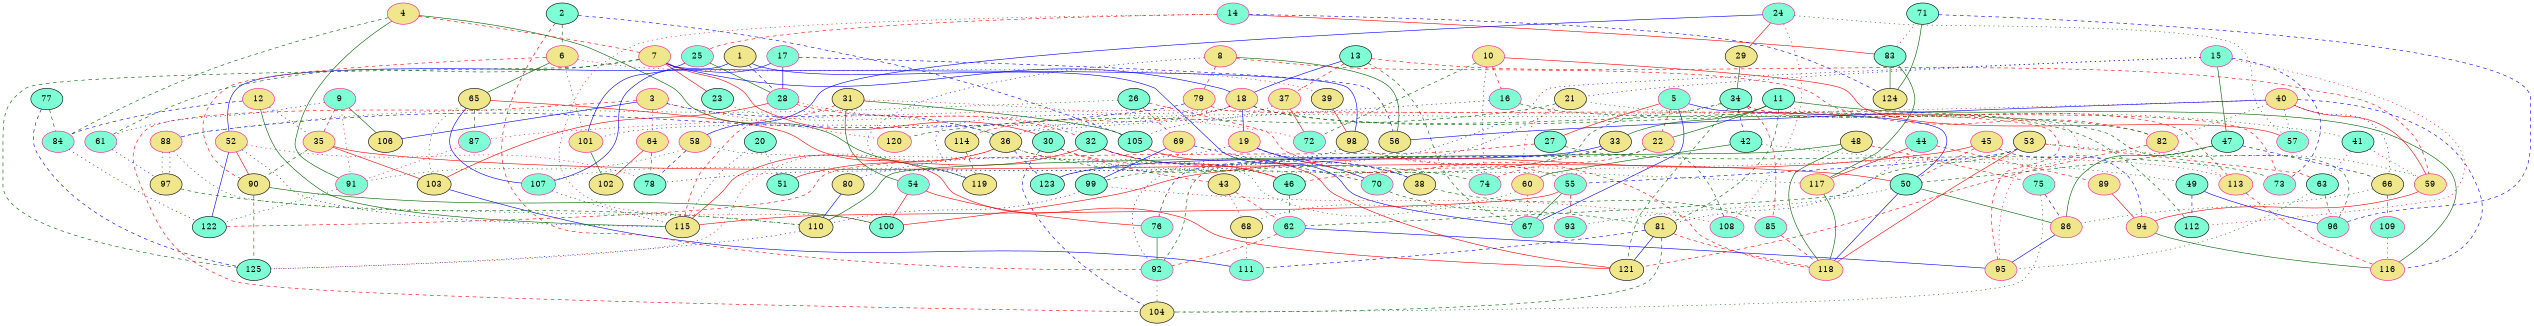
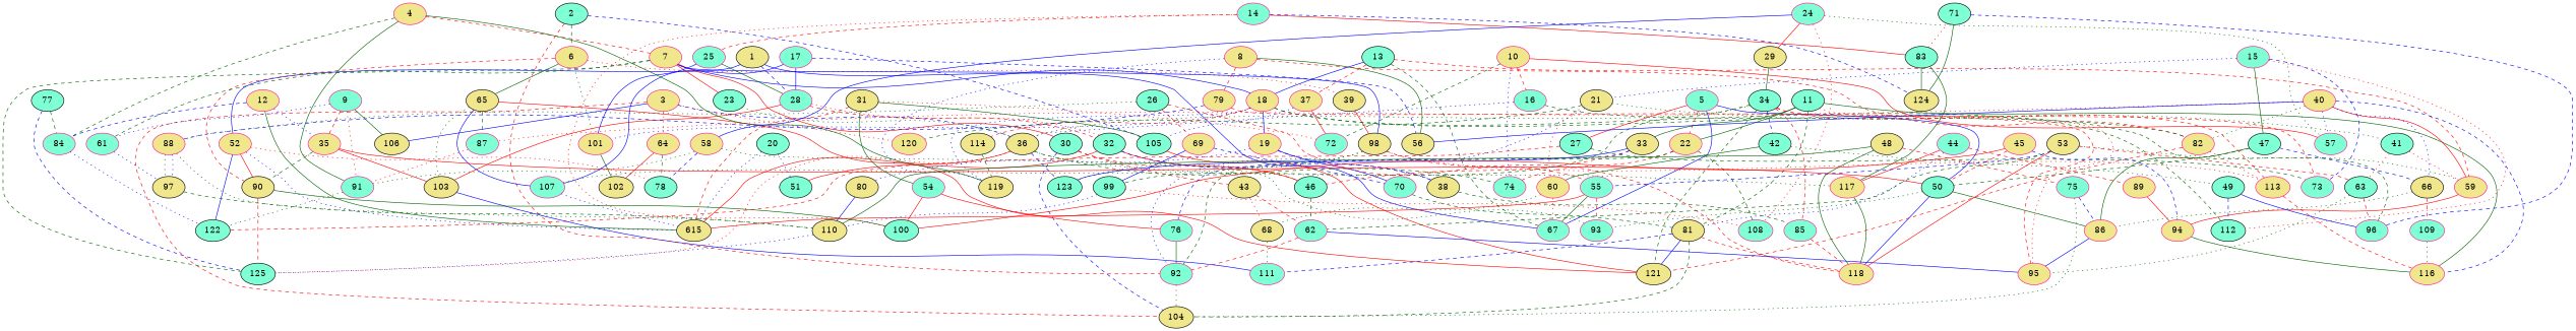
  graph {
    node [color=deeppink fillcolor=khaki style=filled]
    edge [color=red style=dashed]
    1 [color=black]
    28 [fillcolor=aquamarine]
    52
    67 [fillcolor=aquamarine]
    32 [color=black fillcolor=aquamarine]
    103 [color=black]
    90 [color=black]
-   115 [color=black]
+   115 [color=black label=615]
    78 [color=black fillcolor=aquamarine]
    122 [color=black fillcolor=aquamarine]
    2 [color=black fillcolor=aquamarine]
    6
    92 [fillcolor=aquamarine]
    105 [color=black fillcolor=aquamarine]
    39 [color=black]
    65 [color=black]
    101
    104 [color=black]
    121 [color=black]
    36 [color=black]
    3
    64
    106 [color=black]
    120
    125 [color=black fillcolor=aquamarine]
    74 [fillcolor=aquamarine]
    123 [color=black fillcolor=aquamarine]
    117
    102 [color=black]
    4
    7
    84 [fillcolor=aquamarine]
    91 [fillcolor=aquamarine]
    119 [color=black]
    18
    23 [color=black fillcolor=aquamarine]
    30 [color=black fillcolor=aquamarine]
    61 [fillcolor=aquamarine]
    98 [color=black]
    5 [fillcolor=aquamarine]
    22
    27 [color=black fillcolor=aquamarine]
    50 [color=black fillcolor=aquamarine]
    108 [fillcolor=aquamarine]
    73 [fillcolor=aquamarine]
    86
    118
    93 [fillcolor=aquamarine]
    107 [fillcolor=aquamarine]
    87 [fillcolor=aquamarine]
    100 [color=black fillcolor=aquamarine]
    112 [color=black fillcolor=aquamarine]
    19
    96 [fillcolor=aquamarine]
    114 [color=black]
    43 [color=black]
    46 [color=black fillcolor=aquamarine]
    97 [color=black]
    113
    8
    56 [color=black]
    79
    82
    95
    88
    9 [fillcolor=aquamarine]
    35
    16 [fillcolor=aquamarine]
    10
    57 [fillcolor=aquamarine]
    72 [fillcolor=aquamarine]
    11 [color=black fillcolor=aquamarine]
    33 [color=black]
    81 [color=black]
    116
    76 [fillcolor=aquamarine]
    111 [fillcolor=aquamarine]
    12
    13 [color=black fillcolor=aquamarine]
    37
    59
    94
    14 [fillcolor=aquamarine]
    25 [fillcolor=aquamarine]
    83 [color=black fillcolor=aquamarine]
    124 [color=black]
    15 [fillcolor=aquamarine]
    21 [color=black]
    47 [color=black fillcolor=aquamarine]
    41 [color=black fillcolor=aquamarine]
    60
    66 [color=black]
    17 [fillcolor=aquamarine]
    38 [color=black]
    70 [fillcolor=aquamarine]
    80 [color=black]
    85 [fillcolor=aquamarine]
    110 [color=black]
    20 [color=black fillcolor=aquamarine]
    51 [color=black fillcolor=aquamarine]
    63 [color=black fillcolor=aquamarine]
    68 [color=black]
    24 [fillcolor=aquamarine]
    29 [color=black]
    58
    34 [color=black fillcolor=aquamarine]
    26 [color=black fillcolor=aquamarine]
    55 [fillcolor=aquamarine]
    69
    99 [color=black fillcolor=aquamarine]
    42 [color=black fillcolor=aquamarine]
    62 [fillcolor=aquamarine]
    31 [color=black]
    54 [fillcolor=aquamarine]
    49 [color=black fillcolor=aquamarine]
    40
    109 [fillcolor=aquamarine]
    44 [fillcolor=aquamarine]
    89
    45
    48 [color=black]
    75 [fillcolor=aquamarine]
    53 [color=black]
    71 [color=black fillcolor=aquamarine]
    77 [color=black fillcolor=aquamarine]
    1 -- 28 [color=blue]
    1 -- 52 [color=blue style=solid]
    1 -- 67 [color=blue style=solid]
    28 -- 32
    28 -- 32 [style=dotted]
    28 -- 103 [style=solid]
    52 -- 90 [style=solid]
    52 -- 115 [color=blue style=dotted]
    52 -- 78 [style=dotted]
    52 -- 122 [color=blue style=solid]
    32 -- 46 [style=solid]
    32 -- 38 [color=blue]
    32 -- 51 [style=solid]
    103 -- 111 [color=blue style=solid]
    90 -- 125
    90 -- 100 [color=darkgreen style=solid]
    2 -- 6 [color=darkgreen]
    2 -- 92
    2 -- 105 [color=blue]
    6 -- 90
    6 -- 39 [style=dotted]
    6 -- 65 [color=darkgreen style=solid]
    6 -- 101 [color=darkgreen style=dotted]
    92 -- 104 [color=darkgreen style=dotted]
    105 -- 121 [style=solid]
    39 -- 98 [style=solid]
    65 -- 103 [color=darkgreen style=dotted]
    65 -- 121 [style=solid]
    65 -- 107 [color=blue style=solid]
    65 -- 87 [color=darkgreen]
    101 -- 102 [color=darkgreen style=solid]
    36 -- 115 [style=solid]
    36 -- 125 [style=dotted]
    36 -- 74 [color=darkgreen]
    36 -- 123 [color=blue]
    36 -- 117 [color=darkgreen style=dotted]
    3 -- 104
    3 -- 36 [color=blue]
    3 -- 64 [style=dotted]
    3 -- 106 [color=blue style=solid]
    3 -- 120 [style=dotted]
    64 -- 78 [color=darkgreen]
    64 -- 102 [style=solid]
    117 -- 118 [color=darkgreen style=solid]
    4 -- 7
    4 -- 84 [color=darkgreen]
    4 -- 91 [color=darkgreen style=solid]
    4 -- 119 [color=darkgreen style=solid]
    7 -- 125 [color=darkgreen]
    7 -- 18 [color=blue style=solid]
    7 -- 23 [style=solid]
    7 -- 30 [style=solid]
    7 -- 61 [color=darkgreen]
    7 -- 98 [color=blue style=solid]
    84 -- 122 [color=blue style=dotted]
    91 -- 122 [color=darkgreen style=dotted]
    18 -- 101 [color=blue style=dotted]
    18 -- 119 [color=blue style=dotted]
    18 -- 112 [color=darkgreen]
    18 -- 19 [color=blue style=solid]
    18 -- 96 [color=darkgreen]
    18 -- 114
    23 -- 36 [color=darkgreen style=dotted]
    30 -- 104 [color=blue]
    30 -- 43
    30 -- 46
    61 -- 97 [color=blue style=dotted]
    98 -- 123 [color=darkgreen style=dotted]
    98 -- 118
    98 -- 107 [color=darkgreen style=dotted]
    98 -- 113 [style=dotted]
    5 -- 67 [color=blue style=solid]
    5 -- 22
    5 -- 27 [style=solid]
    5 -- 50 [color=blue style=solid]
    22 -- 92 [color=darkgreen]
    22 -- 74
    22 -- 108 [color=darkgreen]
    27 -- 122
    27 -- 73 [color=darkgreen]
    50 -- 86 [color=darkgreen style=solid]
    50 -- 118 [color=blue style=solid]
    50 -- 93 [color=darkgreen style=dotted]
    86 -- 95 [color=blue style=solid]
    107 -- 115 [color=blue style=dotted]
    87 -- 91 [style=dotted]
    19 -- 38 [color=blue]
    19 -- 70 [color=blue style=solid]
    19 -- 80 [color=blue style=dotted]
    114 -- 119 [color=darkgreen]
    43 -- 68 [style=dotted]
    43 -- 62
    46 -- 62 [color=darkgreen]
    97 -- 110 [color=darkgreen]
    113 -- 116
    8 -- 119 [color=blue style=dotted]
    8 -- 56 [color=darkgreen style=solid]
    8 -- 79
    8 -- 82
    79 -- 95
    79 -- 88 [color=blue]
    82 -- 121
    82 -- 113 [style=dotted]
    88 -- 97 [color=darkgreen style=dotted]
    88 -- 97 [color=blue style=dotted]
    88 -- 110 [color=darkgreen style=dotted]
    9 -- 106 [color=darkgreen style=solid]
    9 -- 91 [style=dotted]
    9 -- 61 [color=blue style=dotted]
    9 -- 35
    35 -- 103 [style=solid]
    35 -- 90 [color=darkgreen]
    35 -- 50 [style=solid]
    16 -- 36 [color=blue style=dotted]
    16 -- 82 [color=darkgreen]
    10 -- 74 [color=blue style=dotted]
    10 -- 16
    10 -- 57 [style=solid]
    10 -- 72 [color=darkgreen]
    11 -- 22 [color=darkgreen style=solid]
    11 -- 95 [style=dotted]
    11 -- 33 [color=darkgreen style=solid]
    11 -- 81 [color=darkgreen]
    11 -- 116 [color=darkgreen style=solid]
    33 -- 123 [color=blue style=solid]
    33 -- 46
    33 -- 76 [color=blue]
    81 -- 104 [color=darkgreen]
    81 -- 121 [color=blue style=solid]
    81 -- 118
    81 -- 111 [color=blue]
    76 -- 92 [color=darkgreen style=solid]
    12 -- 115 [color=darkgreen style=solid]
    12 -- 84 [color=blue]
    12 -- 35 [color=blue style=dotted]
    13 -- 67 [color=darkgreen]
    13 -- 18 [color=blue style=solid]
    13 -- 37
    13 -- 59
    37 -- 105 [color=blue style=dotted]
    37 -- 72 [style=solid]
    59 -- 94 [style=solid]
    94 -- 116 [color=darkgreen style=solid]
    14 -- 100 [style=dotted]
    14 -- 25
    14 -- 83 [style=solid]
    14 -- 124 [color=blue]
    25 -- 28 [color=darkgreen style=solid]
    25 -- 101 [color=blue style=solid]
    83 -- 117 [color=darkgreen style=solid]
    83 -- 124 [color=darkgreen style=solid]
-   15 -- 78 [color=blue style=dotted]
    15 -- 73 [color=blue]
    15 -- 112 [style=dotted]
    15 -- 21 [color=blue style=dotted]
    15 -- 47 [color=darkgreen style=solid]
    21 -- 92 [color=blue style=dotted]
    21 -- 120 [color=darkgreen]
    21 -- 41 [color=darkgreen style=dotted]
    21 -- 60 [style=dotted]
    47 -- 50 [color=darkgreen]
    47 -- 86 [color=darkgreen style=solid]
    47 -- 66 [color=blue]
    41 -- 59 [style=dotted]
    41 -- 63 [style=dotted]
    60 -- 67 [style=dotted]
    60 -- 68 [color=darkgreen style=dotted]
    66 -- 86 [color=darkgreen style=dotted]
    66 -- 109
    17 -- 28 [color=blue style=solid]
    17 -- 107 [color=blue style=solid]
    17 -- 56 [color=blue]
    38 -- 85 [color=darkgreen]
    70 -- 81 [color=darkgreen]
    80 -- 110 [color=blue style=solid]
    85 -- 118
    110 -- 125 [color=blue style=dotted]
    20 -- 115 [color=blue style=dotted]
    20 -- 51 [color=blue style=dotted]
    63 -- 96
    63 -- 95 [color=darkgreen style=dotted]
    68 -- 111 [color=darkgreen style=dotted]
    24 -- 108 [style=dotted]
    24 -- 57 [color=darkgreen style=dotted]
    24 -- 29 [style=solid]
    24 -- 58 [color=blue style=solid]
    29 -- 34 [color=darkgreen style=solid]
    58 -- 78 [color=blue]
    58 -- 91 [color=darkgreen style=dotted]
    58 -- 93 [color=darkgreen style=dotted]
    34 -- 121 [color=darkgreen]
    34 -- 36 [color=darkgreen style=dotted]
    34 -- 73
    34 -- 113
    34 -- 85
    34 -- 99 [color=darkgreen]
    34 -- 42 [color=blue]
    26 -- 88 [color=darkgreen style=dotted]
    26 -- 55
    26 -- 69
    55 -- 67 [color=darkgreen style=solid]
    55 -- 115 [style=solid]
    55 -- 93
    69 -- 70 [color=blue]
    69 -- 99 [color=blue style=solid]
    99 -- 108 [style=dotted]
    99 -- 110 [color=blue style=dotted]
    42 -- 60 [color=darkgreen style=solid]
    42 -- 49 [color=darkgreen style=dotted]
    62 -- 92
    62 -- 95 [color=blue style=solid]
    31 -- 115
    31 -- 105 [color=darkgreen style=solid]
    31 -- 72 [style=dotted]
    31 -- 54 [color=darkgreen style=solid]
    54 -- 100 [style=solid]
    54 -- 76 [style=solid]
    49 -- 112 [color=blue]
    49 -- 96 [color=blue style=solid]
    40 -- 87 [style=dotted]
    40 -- 56 [color=blue style=solid]
    40 -- 82 [color=darkgreen style=dotted]
    40 -- 57 [color=blue style=dotted]
    40 -- 116 [color=blue]
    40 -- 59 [style=solid]
    40 -- 66 [color=blue style=dotted]
    109 -- 116 [color=darkgreen style=dotted]
    44 -- 117 [style=solid]
    44 -- 81 [color=blue style=dotted]
    44 -- 89
    89 -- 94 [style=solid]
    45 -- 50
    45 -- 100 [style=solid]
    45 -- 94 [color=blue]
    48 -- 118 [color=darkgreen style=solid]
    48 -- 110 [color=darkgreen style=solid]
    48 -- 75
    75 -- 104 [color=darkgreen style=dotted]
    75 -- 86 [color=blue]
    53 -- 118 [style=solid]
    53 -- 59 [color=darkgreen style=dotted]
    53 -- 63
    53 -- 55 [color=blue]
    53 -- 62 [color=darkgreen]
    71 -- 96 [color=blue]
    71 -- 83 [style=dotted]
    71 -- 124 [color=darkgreen style=solid]
    77 -- 125 [color=blue]
    77 -- 84 [color=darkgreen]
  }
